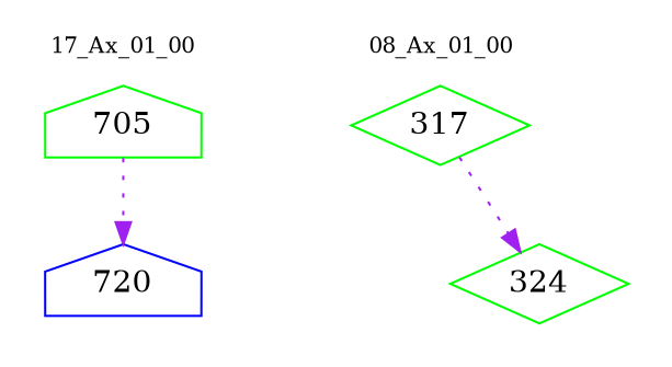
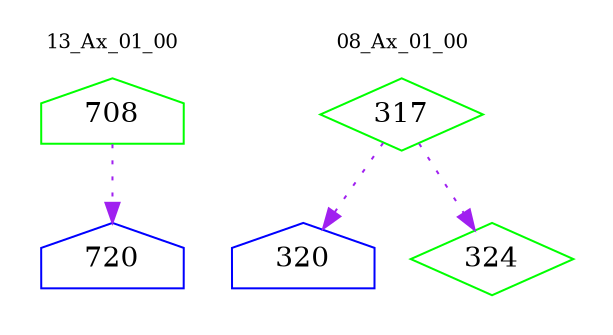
  digraph {
    node [color=green shape=house]
    edge [color=purple style=dotted]
-   n1 [label=705]
+   n1 [label=708]
    n2 [color=blue label=720]
    n3 [label=317 shape=diamond]
+   n4 [color=blue label=320]
    n5 [label=324 shape=diamond]
    subgraph cluster_1 {
      color=white
      fontsize=10
-     label="17_Ax_01_00"
+     label="13_Ax_01_00"
      n1
      n2
    }
    subgraph cluster_2 {
      color=white
      fontsize=10
      label="08_Ax_01_00"
      n3
+     n4
      n5
    }
    n1 -> n2
+   n3 -> n4
    n3 -> n5
  }
